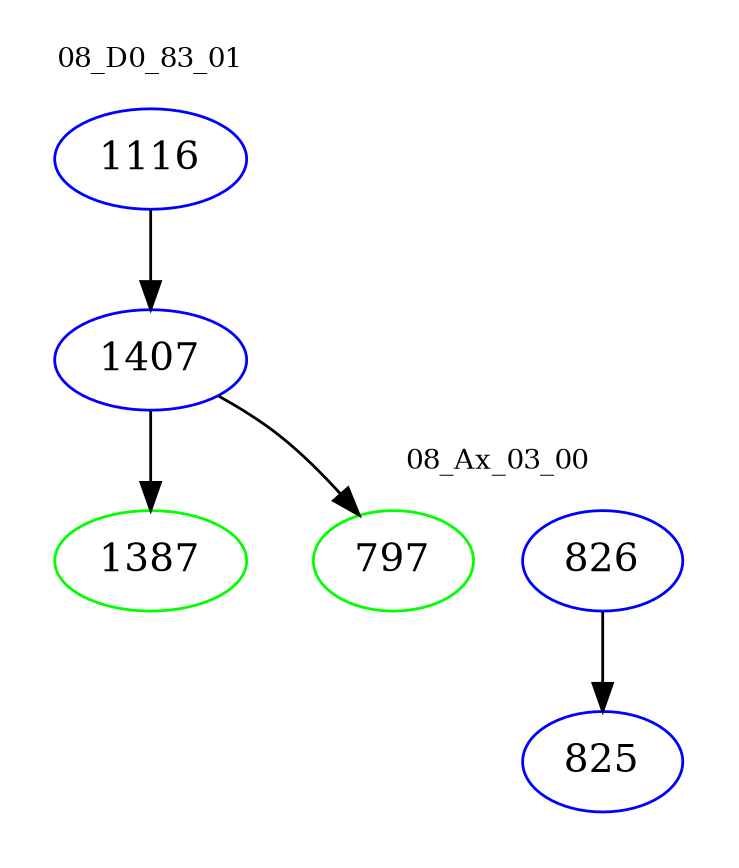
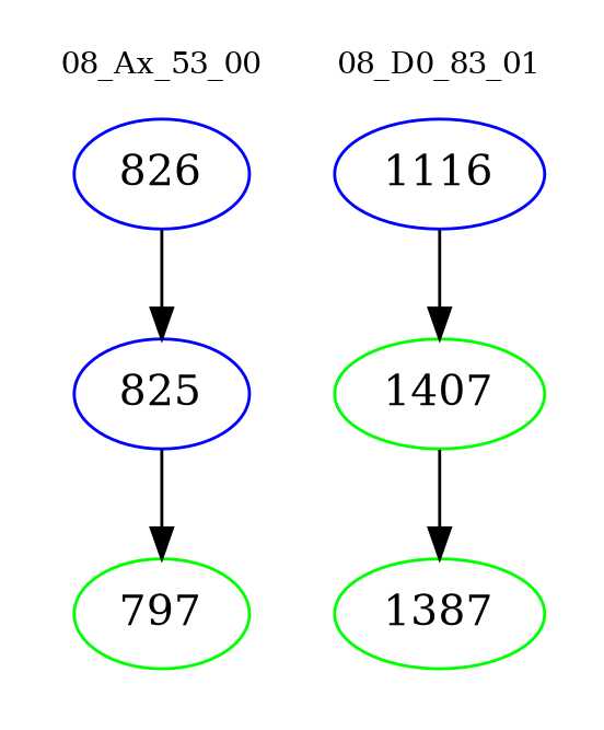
  digraph {
    node [color=blue]
    edge [color=black]
    n1 [label=826]
    n2 [label=825]
    n3 [color=green label=797]
    n4 [label=1116]
-   n5 [label=1407]
+   n5 [color=green label=1407]
    n6 [color=green label=1387]
    subgraph cluster_1 {
      color=white
      fontsize=10
-     label="08_Ax_03_00"
+     label="08_Ax_53_00"
      n1
      n2
      n3
    }
    subgraph cluster_2 {
      color=white
      fontsize=10
      label="08_D0_83_01"
      n4
      n5
      n6
    }
    n1 -> n2
-   n5 -> n3
+   n2 -> n3
    n4 -> n5
    n5 -> n6
  }
